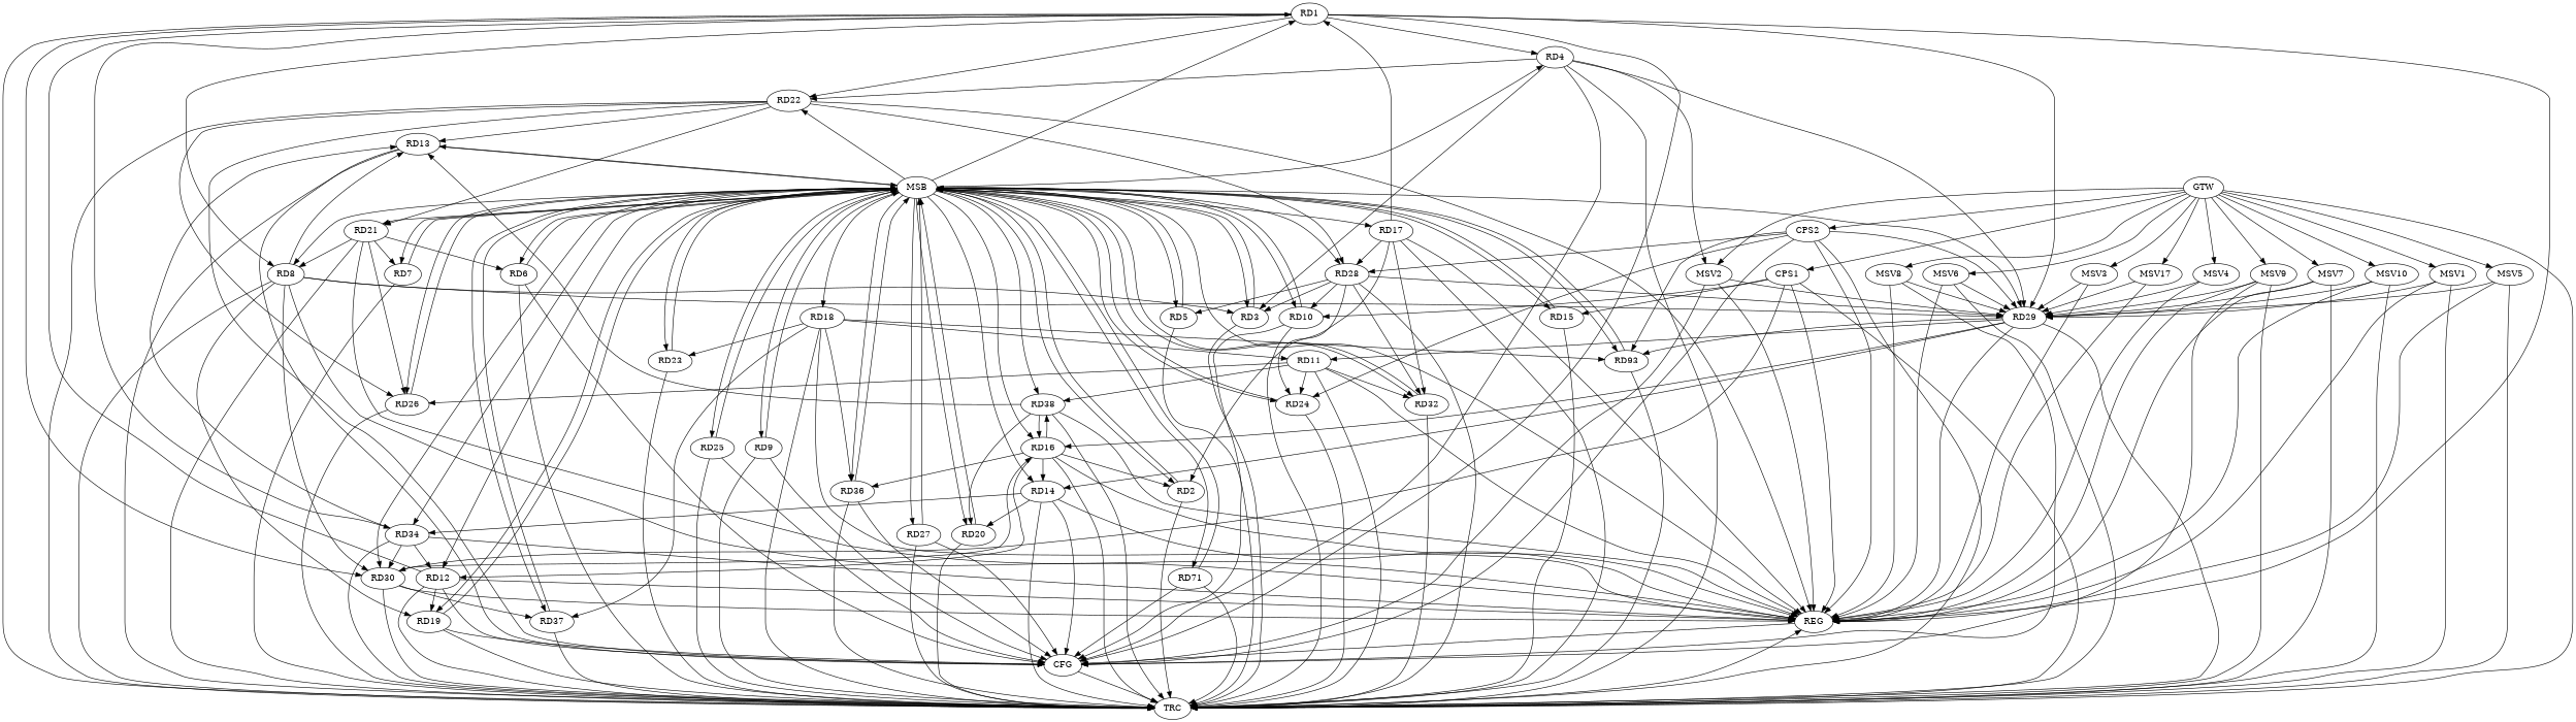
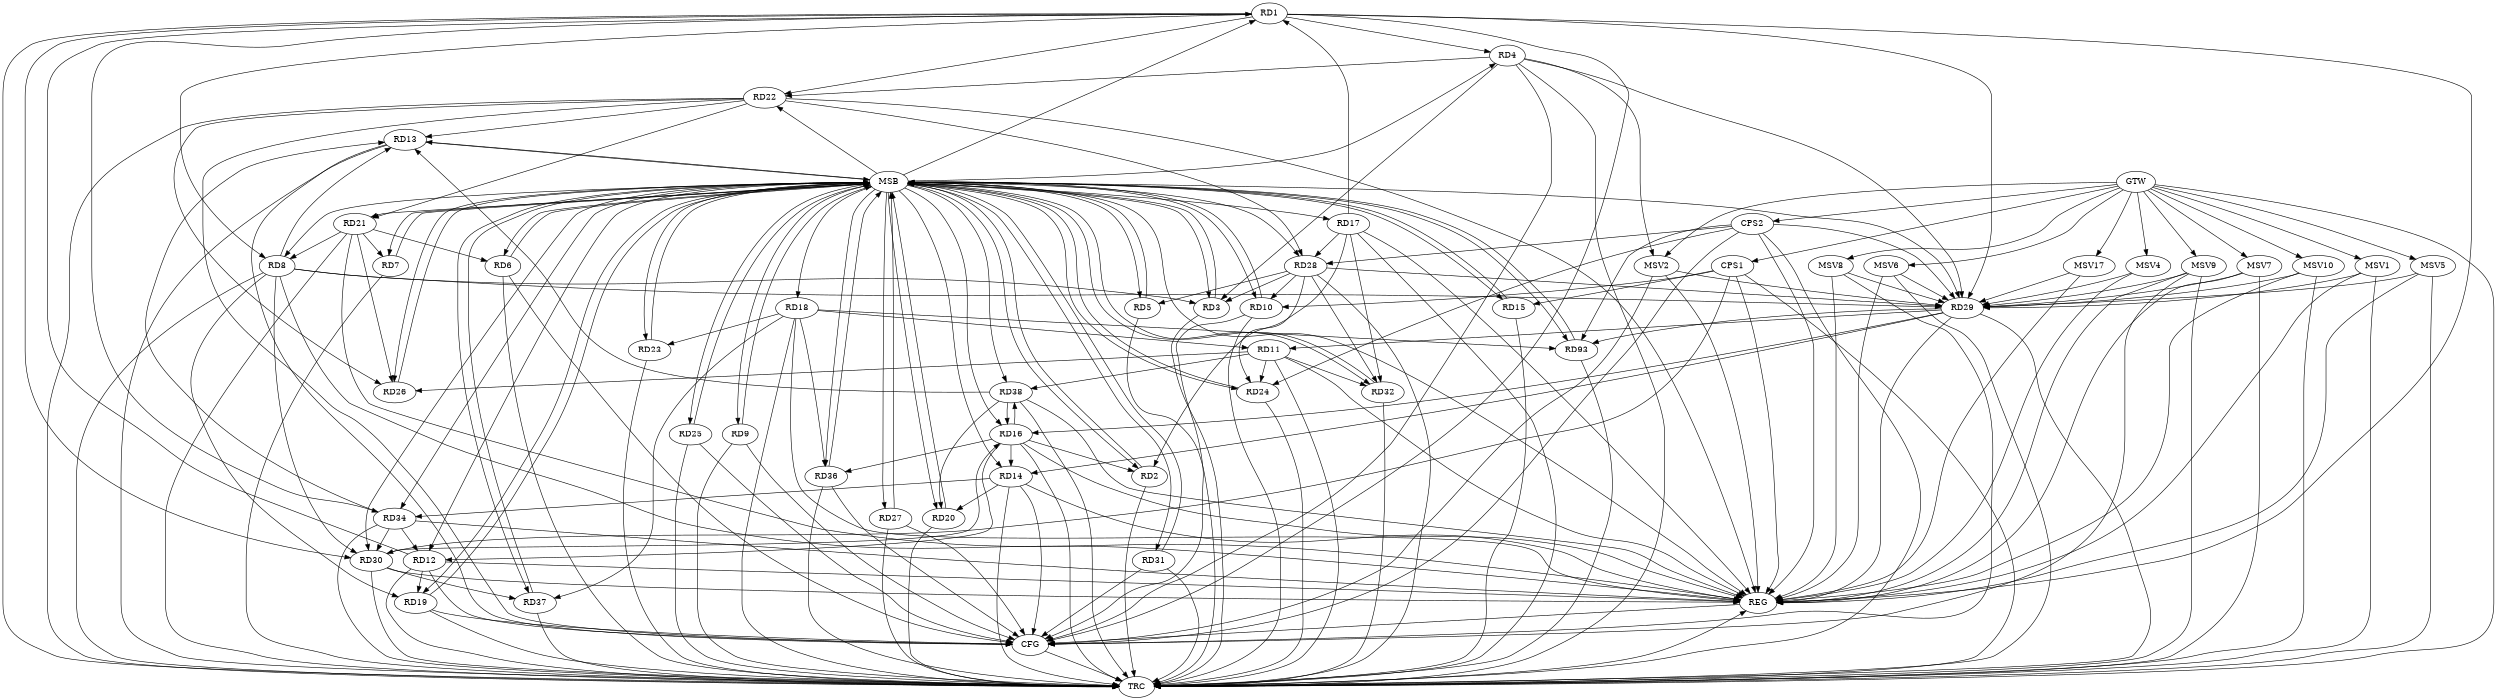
  strict digraph {
    n1 [label=RD1]
    n2 [label=RD4]
    n3 [label=RD8]
    n4 [label=RD22]
    n5 [label=RD29]
    n6 [label=RD30]
    n7 [label=RD34]
    n8 [label=REG]
    n9 [label=CFG]
    n10 [label=TRC]
    n11 [label=RD3]
    n12 [label=MSV2]
    n13 [label=RD13]
    n14 [label=RD19]
    n15 [label=RD26]
    n16 [label=RD28]
    n17 [label=RD21]
    n18 [label=RD11]
    n19 [label=RD14]
    n20 [label=RD16]
    n21 [label=RD93]
    n22 [label=RD37]
    n23 [label=RD12]
    n24 [label=RD2]
    n25 [label=MSB]
    n26 [label=RD5]
    n27 [label=RD6]
    n28 [label=RD7]
    n29 [label=RD9]
    n30 [label=RD10]
    n31 [label=RD24]
    n32 [label=RD32]
    n33 [label=RD38]
    n34 [label=RD20]
    n35 [label=RD15]
    n36 [label=RD36]
    n37 [label=RD17]
    n38 [label=RD18]
    n39 [label=RD23]
    n40 [label=RD25]
    n41 [label=RD27]
-   n42 [label=RD71]
+   n42 [label=RD31]
    n43 [label=CPS1]
    n44 [label=CPS2]
    n45 [label=GTW]
    n46 [label=MSV1]
-   n47 [label=MSV3]
    n48 [label=MSV4]
    n49 [label=MSV5]
    n50 [label=MSV6]
    n51 [label=MSV7]
    n52 [label=MSV8]
    n53 [label=MSV9]
    n54 [label=MSV10]
    n55 [label=MSV17]
    n1 -> n2
    n1 -> n3
    n1 -> n4
    n1 -> n5
    n1 -> n6
    n1 -> n7
    n1 -> n8
    n1 -> n9
    n1 -> n10
    n2 -> n4
    n2 -> n5
    n2 -> n9
    n2 -> n10
    n2 -> n11
    n2 -> n12
    n3 -> n5
    n3 -> n6
    n3 -> n8
    n3 -> n10
    n3 -> n11
    n3 -> n13
    n3 -> n14
    n4 -> n8
    n4 -> n9
    n4 -> n10
    n4 -> n13
    n4 -> n15
    n4 -> n16
    n4 -> n17
    n5 -> n8
    n5 -> n10
    n5 -> n18
    n5 -> n19
    n5 -> n20
    n5 -> n21
    n6 -> n8
    n6 -> n10
    n6 -> n20
    n6 -> n22
    n7 -> n6
    n7 -> n8
    n7 -> n10
    n7 -> n13
    n7 -> n23
    n8 -> n9
    n9 -> n10
    n10 -> n8
    n11 -> n10
    n11 -> n25
    n12 -> n5
    n12 -> n8
    n12 -> n9
    n13 -> n9
    n13 -> n10
    n13 -> n25
    n14 -> n9
    n14 -> n10
    n14 -> n25
-   n15 -> n10
    n15 -> n25
    n16 -> n5
    n16 -> n10
    n16 -> n11
    n16 -> n26
    n16 -> n30
    n16 -> n31
    n16 -> n32
    n17 -> n3
    n17 -> n8
    n17 -> n10
    n17 -> n15
    n17 -> n27
    n17 -> n28
    n18 -> n8
    n18 -> n10
    n18 -> n15
    n18 -> n31
    n18 -> n32
    n18 -> n33
    n19 -> n7
    n19 -> n8
    n19 -> n9
    n19 -> n10
    n19 -> n34
    n20 -> n8
    n20 -> n10
    n20 -> n19
    n20 -> n23
    n20 -> n24
    n20 -> n33
    n20 -> n36
    n21 -> n10
    n21 -> n25
    n22 -> n10
    n22 -> n25
    n23 -> n1
    n23 -> n8
    n23 -> n9
    n23 -> n10
    n23 -> n14
    n24 -> n10
    n24 -> n25
    n25 -> n1
    n25 -> n2
    n25 -> n3
    n25 -> n4
    n25 -> n5
    n25 -> n6
    n25 -> n7
    n25 -> n8
    n25 -> n11
    n25 -> n13
    n25 -> n14
    n25 -> n15
    n25 -> n16
    n25 -> n17
    n25 -> n19
    n25 -> n20
    n25 -> n21
    n25 -> n22
    n25 -> n23
    n25 -> n24
    n25 -> n26
    n25 -> n27
    n25 -> n28
    n25 -> n29
    n25 -> n30
    n25 -> n31
    n25 -> n32
    n25 -> n33
    n25 -> n34
    n25 -> n35
    n25 -> n36
    n25 -> n37
    n25 -> n38
    n25 -> n39
    n25 -> n40
    n25 -> n41
    n25 -> n42
    n26 -> n10
    n26 -> n25
    n27 -> n9
    n27 -> n10
    n27 -> n25
    n28 -> n10
    n28 -> n25
    n29 -> n9
    n29 -> n10
    n29 -> n25
    n30 -> n9
    n30 -> n10
    n30 -> n25
    n31 -> n10
    n31 -> n25
    n32 -> n10
    n32 -> n25
    n33 -> n8
    n33 -> n10
    n33 -> n13
    n33 -> n20
    n33 -> n34
    n34 -> n10
    n34 -> n25
    n35 -> n10
    n35 -> n25
    n36 -> n9
    n36 -> n10
    n36 -> n25
    n37 -> n1
    n37 -> n8
    n37 -> n10
    n37 -> n16
    n37 -> n24
    n37 -> n32
    n38 -> n8
    n38 -> n10
    n38 -> n18
    n38 -> n21
    n38 -> n22
    n38 -> n36
    n38 -> n39
    n39 -> n10
    n39 -> n25
    n40 -> n9
    n40 -> n10
    n40 -> n25
    n41 -> n9
    n41 -> n10
    n41 -> n25
    n42 -> n9
    n42 -> n10
    n42 -> n25
    n43 -> n6
    n43 -> n8
    n43 -> n10
    n43 -> n30
    n43 -> n35
    n44 -> n5
    n44 -> n8
    n44 -> n9
    n44 -> n10
    n44 -> n16
    n44 -> n21
    n44 -> n31
    n45 -> n10
    n45 -> n12
    n45 -> n43
    n45 -> n44
    n45 -> n46
-   n45 -> n47
    n45 -> n48
    n45 -> n49
    n45 -> n50
    n45 -> n51
    n45 -> n52
    n45 -> n53
    n45 -> n54
    n45 -> n55
    n46 -> n5
    n46 -> n8
    n46 -> n10
-   n47 -> n5
-   n47 -> n8
    n48 -> n5
    n48 -> n8
    n49 -> n5
    n49 -> n8
    n49 -> n10
    n50 -> n5
    n50 -> n8
    n50 -> n10
    n51 -> n5
    n51 -> n8
    n51 -> n10
    n52 -> n5
    n52 -> n8
    n52 -> n9
    n53 -> n5
    n53 -> n8
    n53 -> n9
    n53 -> n10
    n54 -> n5
    n54 -> n8
    n54 -> n10
    n55 -> n5
    n55 -> n8
  }
